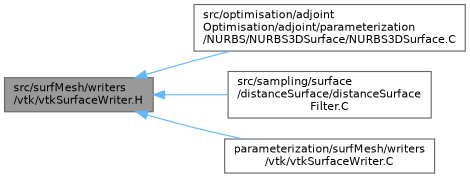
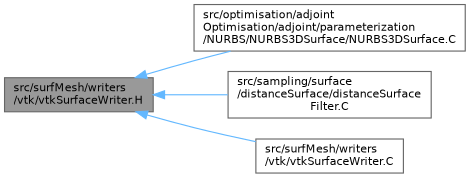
  digraph {
    rankdir=LR
    node [color=grey40 fillcolor=white fontname=Helvetica fontsize=10 shape=box style=filled]
    edge [color=steelblue1 dir=back fontname=Helvetica fontsize=10 labelfontname=Helvetica labelfontsize=10 style=solid]
    n1 [color=gray40 fillcolor=grey60 fontcolor=black height=0.2 label="src/surfMesh/writers\l/vtk/vtkSurfaceWriter.H" width=0.4]
    n2 [height=0.2 label="src/optimisation/adjoint\lOptimisation/adjoint/parameterization\l/NURBS/NURBS3DSurface/NURBS3DSurface.C" width=0.4]
    n3 [height=0.2 label="src/sampling/surface\l/distanceSurface/distanceSurface\lFilter.C" width=0.4]
-   n4 [height=0.2 label="parameterization/surfMesh/writers\l/vtk/vtkSurfaceWriter.C" width=0.4]
+   n4 [height=0.2 label="src/surfMesh/writers\l/vtk/vtkSurfaceWriter.C" width=0.4]
    n1 -> n2
    n1 -> n3
    n1 -> n4
  }
